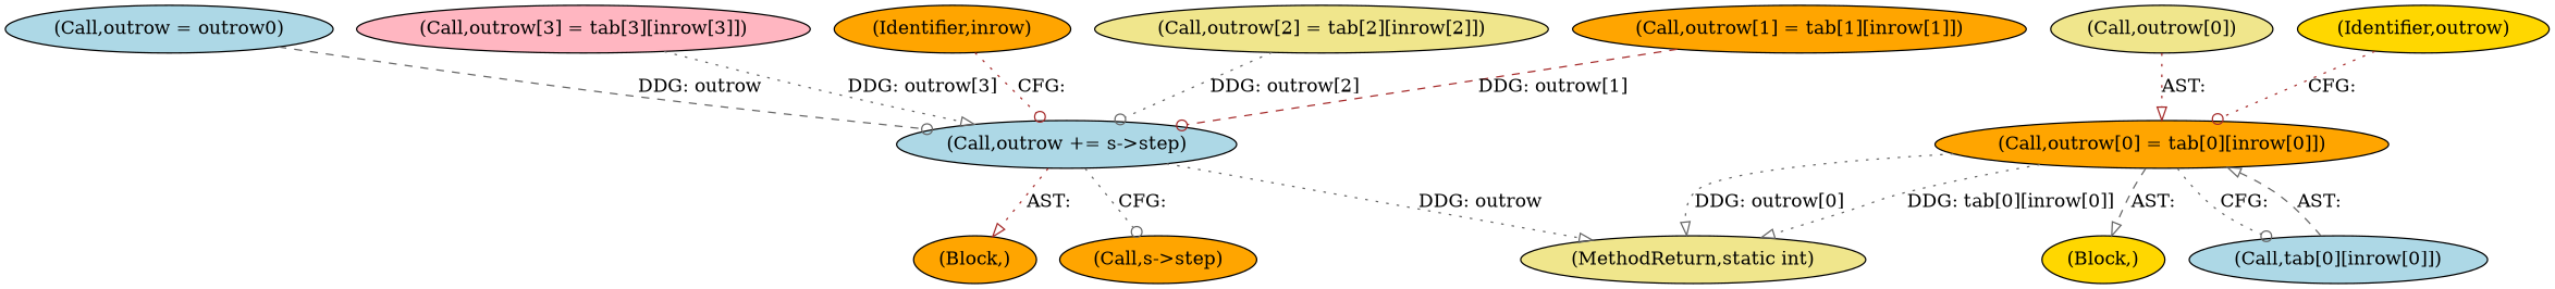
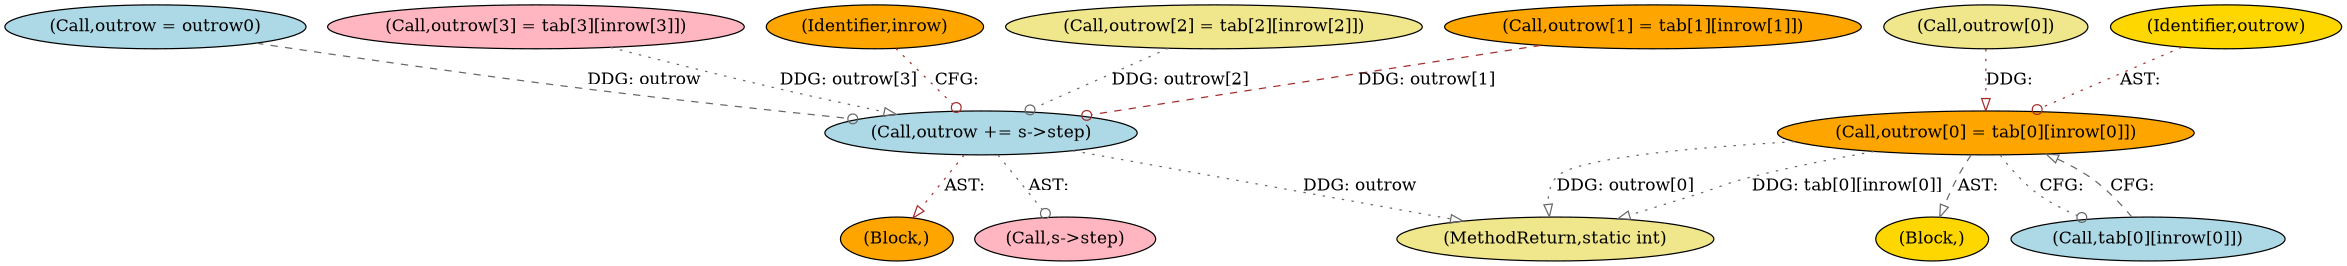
  digraph {
    node [fillcolor=orange style=filled]
    edge [arrowhead=onormal color=gray40 style=dotted]
    n1 [label="(Call,outrow[0] = tab[0][inrow[0]])"]
    n2 [fillcolor=gold label="(Block,)"]
    n3 [fillcolor=khaki label="(MethodReturn,static int)"]
    n4 [fillcolor=lightblue label="(Call,tab[0][inrow[0]])"]
    n5 [fillcolor=lightblue label="(Call,outrow += s->step)"]
    n6 [label="(Block,)"]
-   n7 [label="(Call,s->step)"]
+   n7 [fillcolor=lightpink label="(Call,s->step)"]
    n8 [fillcolor=khaki label="(Call,outrow[0])"]
    n9 [fillcolor=lightblue label="(Call,outrow = outrow0)"]
    n10 [fillcolor=gold label="(Identifier,outrow)"]
    n11 [fillcolor=lightpink label="(Call,outrow[3] = tab[3][inrow[3]])"]
    n12 [label="(Identifier,inrow)"]
    n13 [fillcolor=khaki label="(Call,outrow[2] = tab[2][inrow[2]])"]
    n14 [label="(Call,outrow[1] = tab[1][inrow[1]])"]
    n1 -> n2 [label="AST: " style=dashed]
    n1 -> n3 [label="DDG: outrow[0]"]
    n1 -> n3 [label="DDG: tab[0][inrow[0]]"]
    n1 -> n4 [arrowhead=odot label="CFG: "]
-   n4 -> n1 [label="AST: " style=dashed]
+   n4 -> n1 [label="CFG: " style=dashed]
    n5 -> n3 [label="DDG: outrow"]
    n5 -> n6 [color=brown label="AST: "]
-   n5 -> n7 [arrowhead=odot label="CFG: "]
-   n8 -> n1 [color=brown label="AST: "]
+   n5 -> n7 [arrowhead=odot label="AST: "]
+   n8 -> n1 [color=brown label="DDG: "]
    n9 -> n5 [arrowhead=odot label="DDG: outrow" style=dashed]
-   n10 -> n1 [arrowhead=odot color=brown label="CFG: "]
+   n10 -> n1 [arrowhead=odot color=brown label="AST: "]
    n11 -> n5 [label="DDG: outrow[3]"]
    n12 -> n5 [arrowhead=odot color=brown label="CFG: "]
    n13 -> n5 [arrowhead=odot label="DDG: outrow[2]"]
    n14 -> n5 [arrowhead=odot color=brown label="DDG: outrow[1]" style=dashed]
  }
